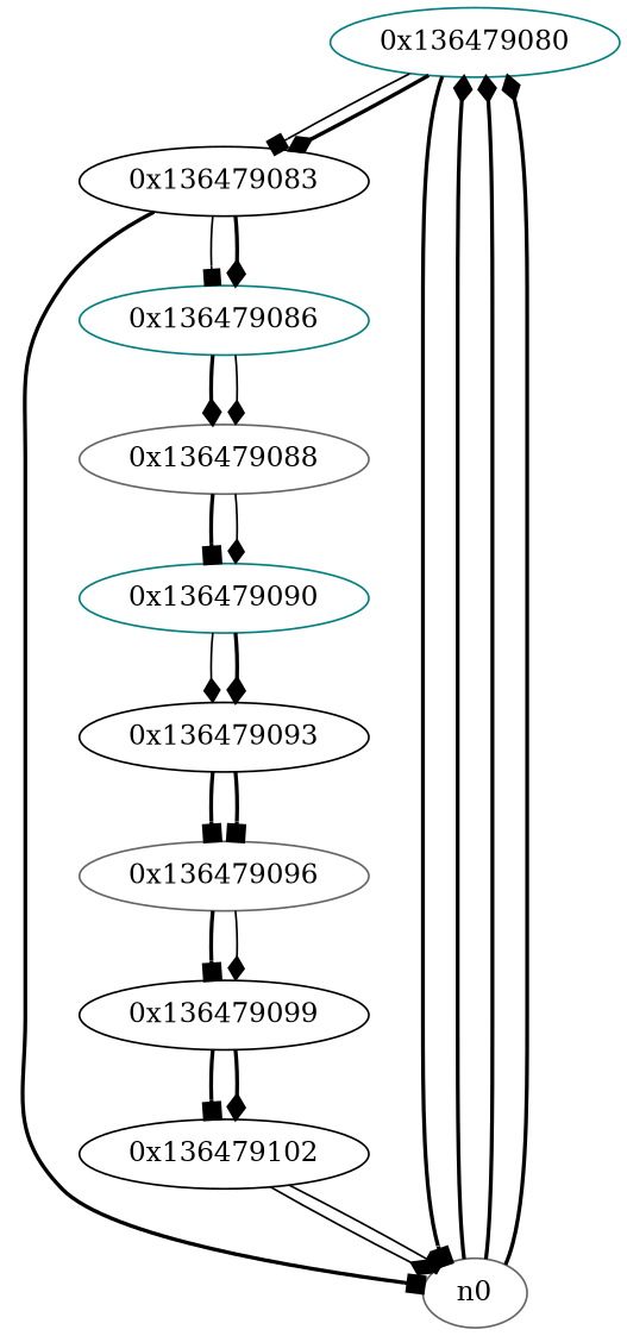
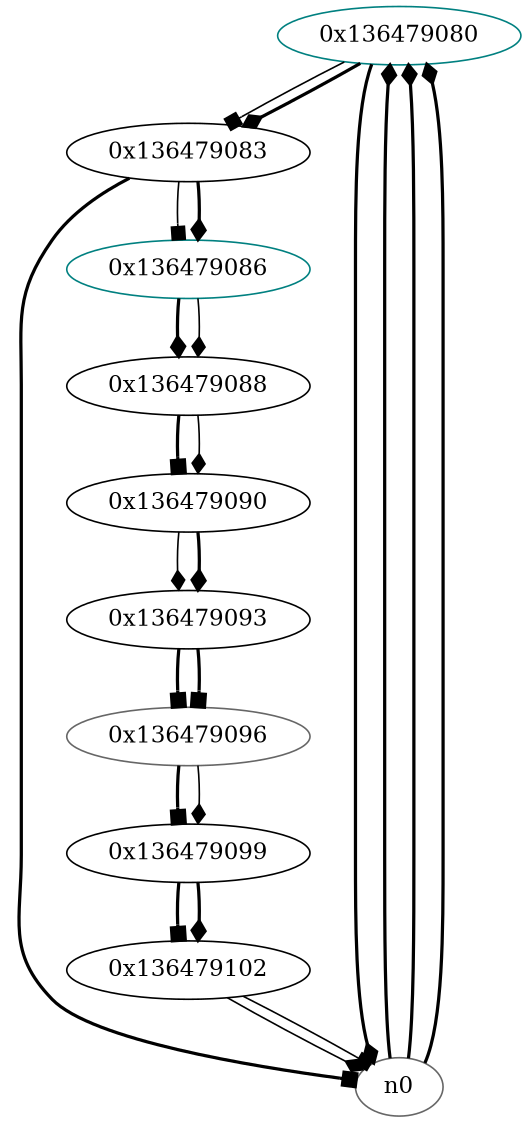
  digraph {
    node [color=black]
    edge [arrowhead=diamond style=bold]
    n1 [color=teal label="0x136479080"]
    n2 [label="0x136479083"]
    n0 [color=gray40]
    n3 [color=teal label="0x136479086"]
-   n4 [color=gray40 label="0x136479088"]
-   n5 [color=teal label="0x136479090"]
+   n4 [label="0x136479088"]
+   n5 [label="0x136479090"]
    n6 [label="0x136479093"]
    n7 [color=gray40 label="0x136479096"]
    n8 [label="0x136479099"]
    n9 [label="0x136479102"]
    n1 -> n2 [arrowhead=box style=solid]
    n1 -> n2
-   n1 -> n0 [arrowhead=box]
+   n1 -> n0
    n2 -> n0 [arrowhead=box]
    n2 -> n3 [arrowhead=box style=solid]
    n2 -> n3
    n0 -> n1
    n0 -> n1
    n0 -> n1
    n3 -> n4
    n3 -> n4 [style=solid]
    n4 -> n5 [arrowhead=box]
    n4 -> n5 [style=solid]
    n5 -> n6 [style=solid]
    n5 -> n6
    n6 -> n7 [arrowhead=box]
    n6 -> n7 [arrowhead=box]
    n7 -> n8 [arrowhead=box]
    n7 -> n8 [style=solid]
    n8 -> n9 [arrowhead=box]
    n8 -> n9
    n9 -> n0 [style=solid]
    n9 -> n0 [arrowhead=box style=solid]
  }
